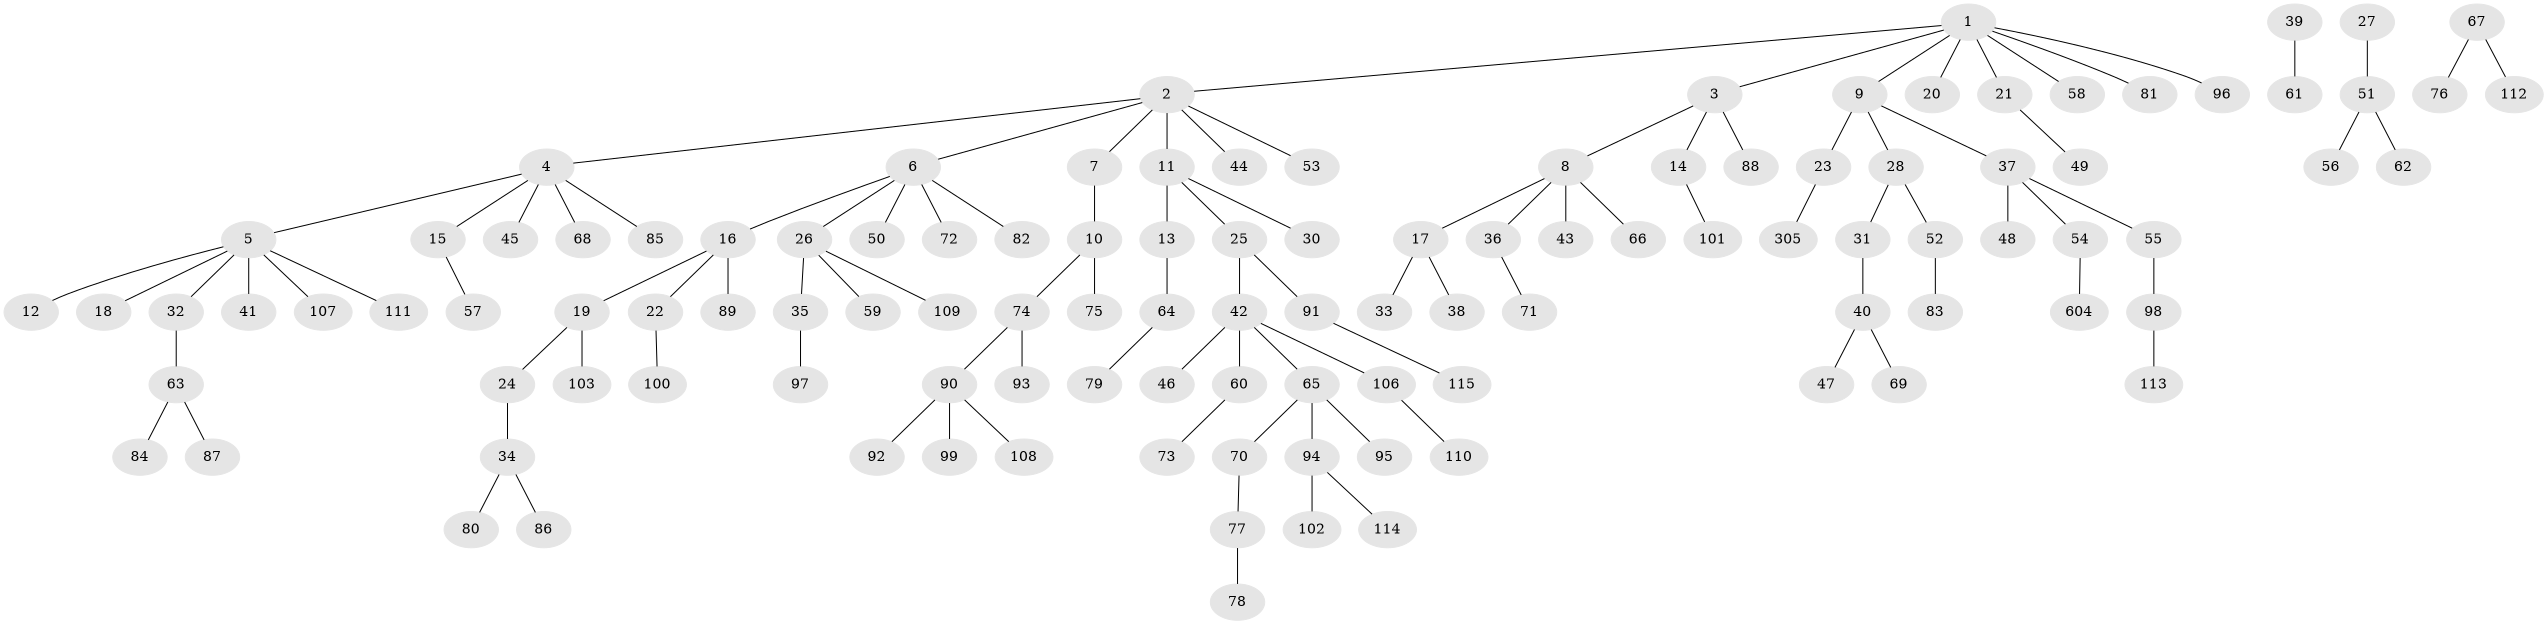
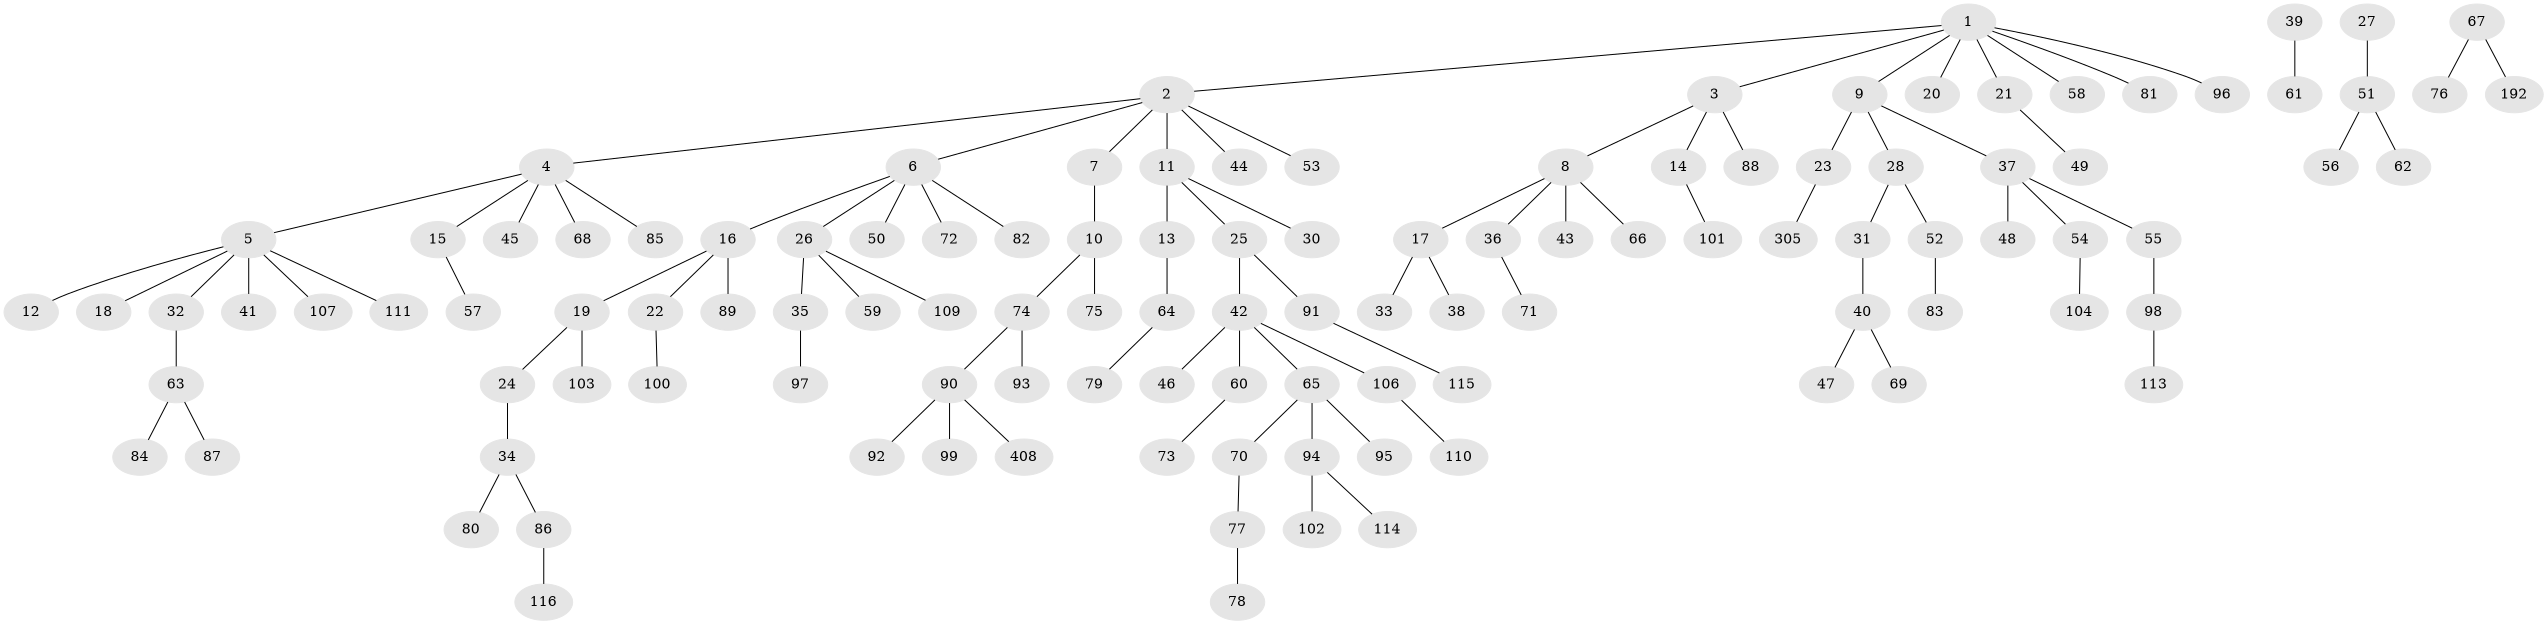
  graph {
    node [color=gray90 style=filled]
    1
    2
    3
    9
    20
    21
    58
    81
    96
    4
    6
    7
    11
    44
    53
    8
    14
    88
    23
    28
    37
    49
    5
    15
    45
    68
    85
    16
    26
    50
    72
    82
    10
    13
    25
    30
    17
    36
    43
    66
    101
    12
    18
    32
    41
    107
    111
    57
    63
    19
    22
    89
    35
    59
    109
    74
    75
    39
    61
    33
    38
    71
    n63 [label=305]
    31
    52
    48
    54
    55
    90
    93
    64
    42
    91
    79
    24
    103
    100
    27
    51
    34
    80
    86
    46
    60
    65
    106
    115
    97
    56
    62
    40
    83
    47
    69
    84
    87
-   104 [label=604]
+   116
+   104
    98
    73
    70
    94
    95
    110
    113
    67
    76
-   112
+   112 [label=192]
    77
    102
    114
    78
    92
    99
-   108
+   108 [label=408]
    1 -- 2
    1 -- 3
    1 -- 9
    1 -- 20
    1 -- 21
    1 -- 58
    1 -- 81
    1 -- 96
    2 -- 4
    2 -- 6
    2 -- 7
    2 -- 11
    2 -- 44
    2 -- 53
    3 -- 8
    3 -- 14
    3 -- 88
    9 -- 23
    9 -- 28
    9 -- 37
    21 -- 49
    4 -- 5
    4 -- 15
    4 -- 45
    4 -- 68
    4 -- 85
    6 -- 16
    6 -- 26
    6 -- 50
    6 -- 72
    6 -- 82
    7 -- 10
    11 -- 13
    11 -- 25
    11 -- 30
    8 -- 17
    8 -- 36
    8 -- 43
    8 -- 66
    14 -- 101
    23 -- n63
    28 -- 31
    28 -- 52
    37 -- 48
    37 -- 54
    37 -- 55
    5 -- 12
    5 -- 18
    5 -- 32
    5 -- 41
    5 -- 107
    5 -- 111
    15 -- 57
    16 -- 19
    16 -- 22
    16 -- 89
    26 -- 35
    26 -- 59
    26 -- 109
    10 -- 74
    10 -- 75
    13 -- 64
    25 -- 42
    25 -- 91
    17 -- 33
    17 -- 38
    36 -- 71
    32 -- 63
    63 -- 84
    63 -- 87
    19 -- 24
    19 -- 103
    22 -- 100
    35 -- 97
    74 -- 90
    74 -- 93
    39 -- 61
    31 -- 40
    52 -- 83
    54 -- 104
    55 -- 98
    90 -- 92
    90 -- 99
    90 -- 108
    64 -- 79
    42 -- 46
    42 -- 60
    42 -- 65
    42 -- 106
    91 -- 115
    24 -- 34
    27 -- 51
    51 -- 56
    51 -- 62
    34 -- 80
    34 -- 86
+   86 -- 116
    60 -- 73
    65 -- 70
    65 -- 94
    65 -- 95
    106 -- 110
    40 -- 47
    40 -- 69
    98 -- 113
    70 -- 77
    94 -- 102
    94 -- 114
    67 -- 76
    67 -- 112
    77 -- 78
  }
